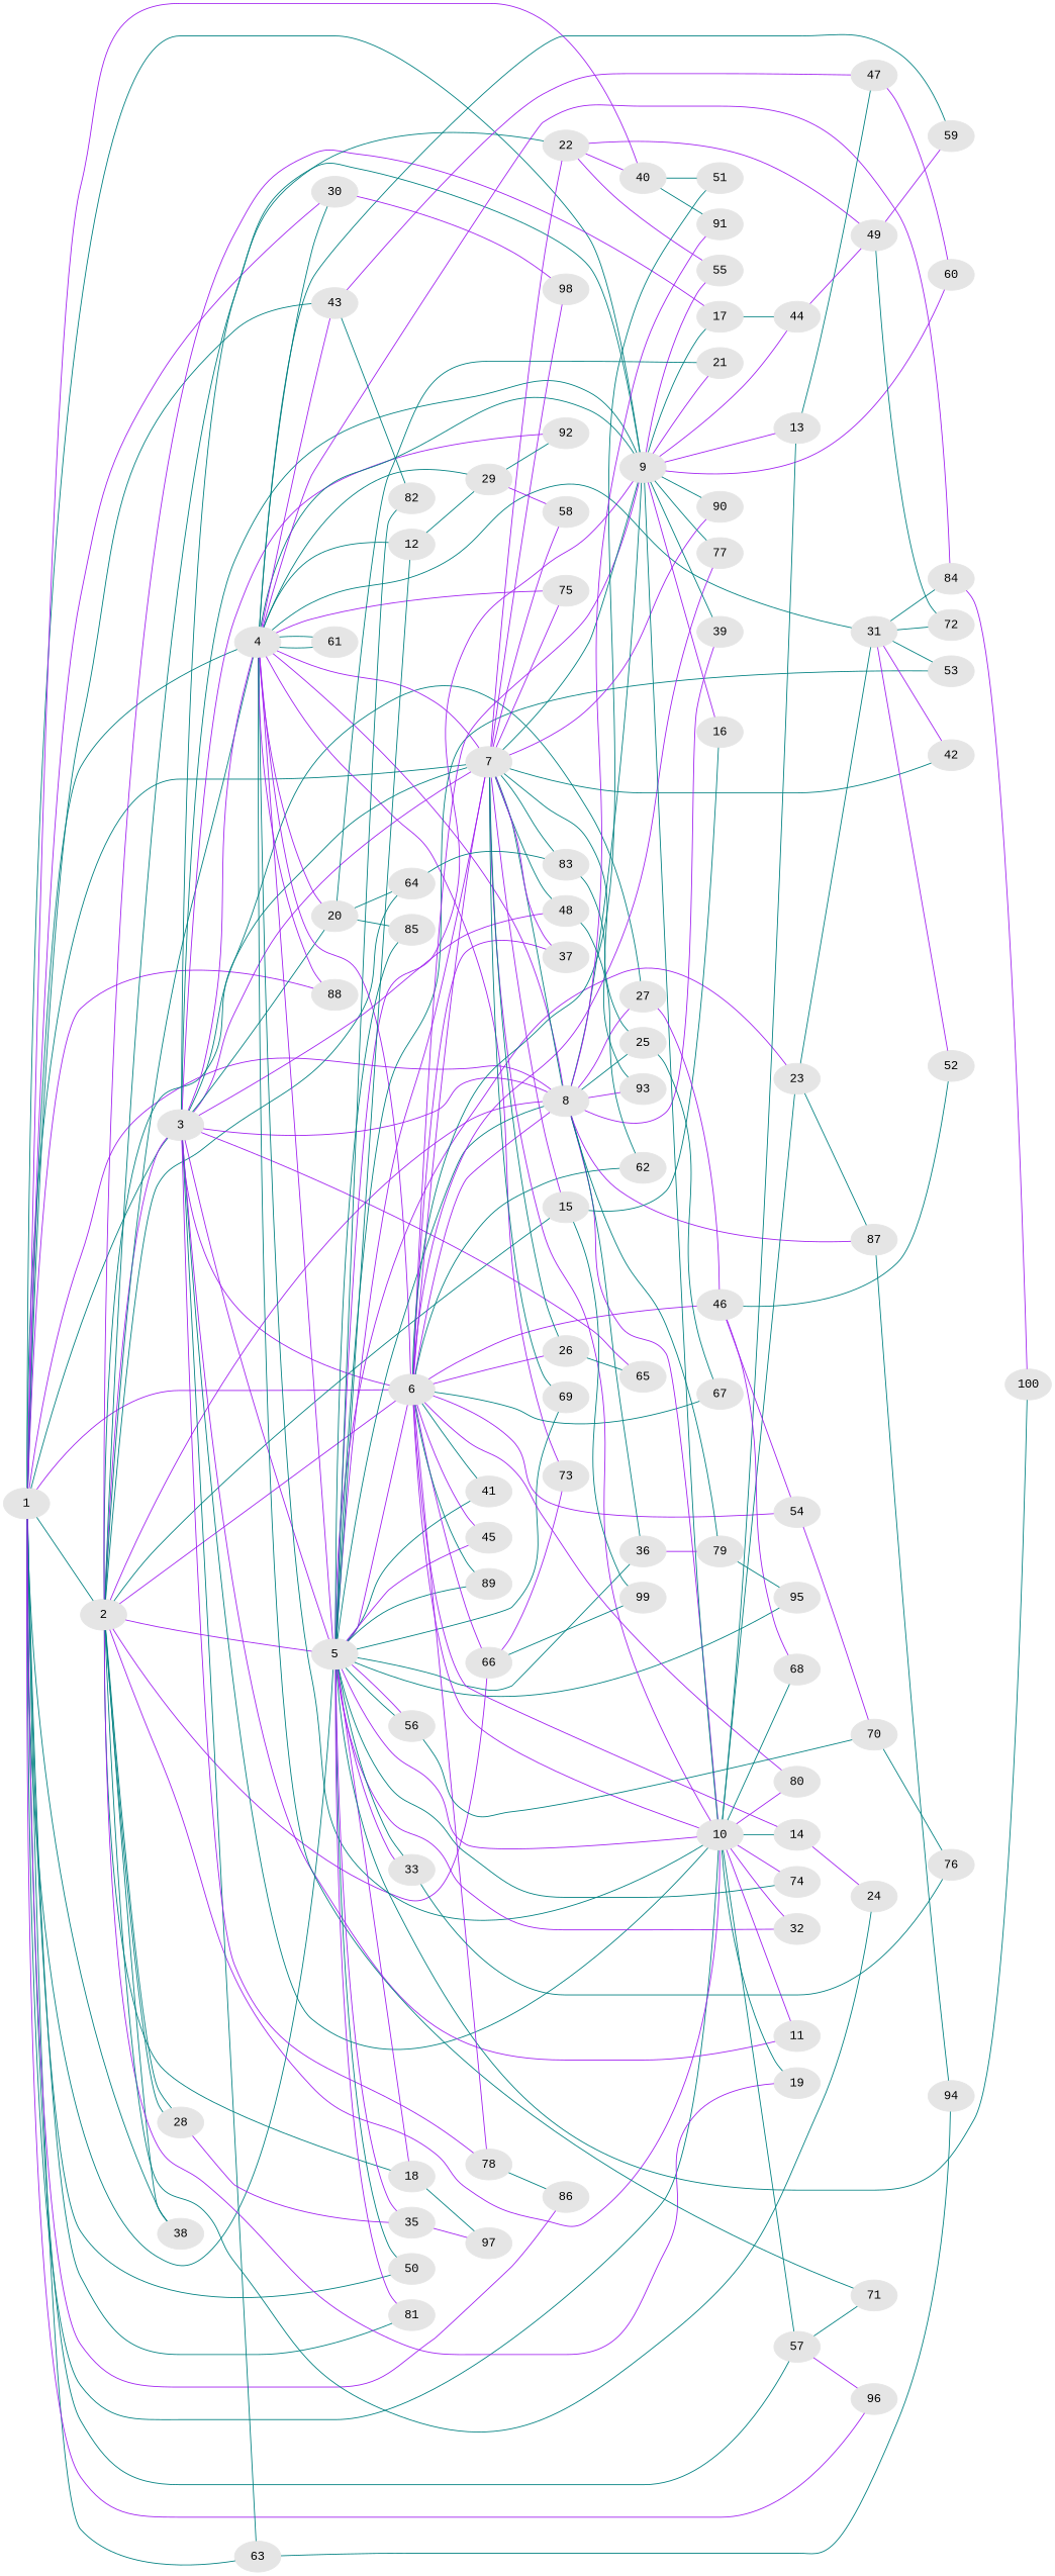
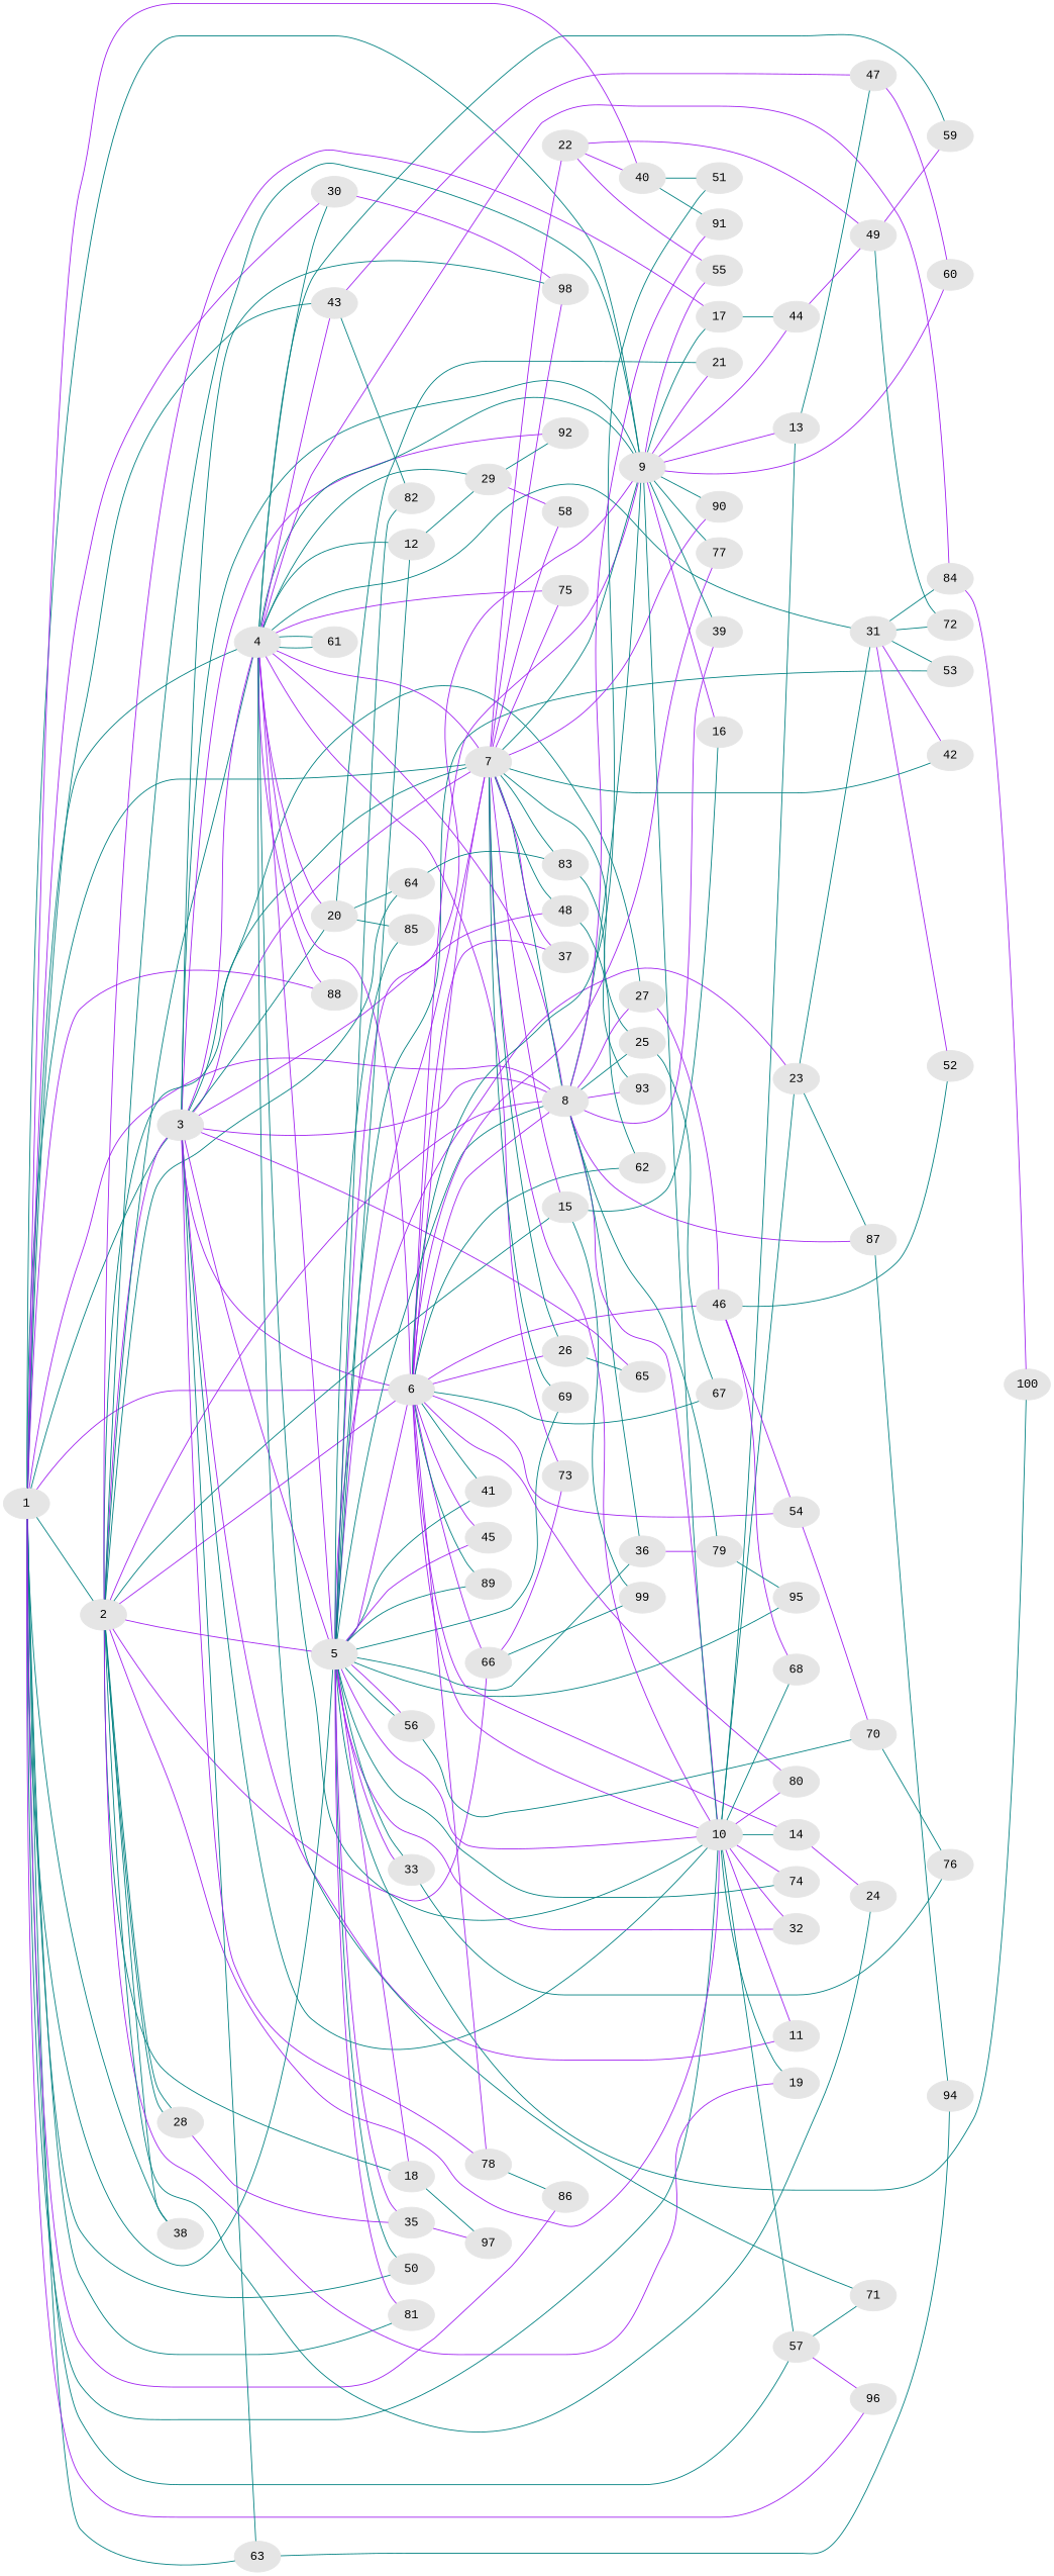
  graph {
    fontname="Liberation Mono"
    rankdir=LR
    node [color=gray90 fontname="Liberation Mono" style=filled]
    edge [color=teal fontname="Liberation Mono"]
    1
    2
    3
    4
    5
    6
    7
    8
    9
    10
    30
    38
    40
    43
    50
    57
    63
    81
    86
    88
    96
    15
    17
    18
    19
    24
    28
    64
    66
    11
    20
    22
    27
    48
    65
    78
    92
    12
    29
    31
    59
    61
    71
    73
    75
    84
    23
    32
    33
    35
    36
    41
    45
    53
    56
    69
    74
    82
    85
    89
    95
    100
    14
    26
    37
    46
    51
    54
    62
    67
    77
    80
    25
    42
    58
    83
    90
    98
    39
    79
    87
    91
    93
    13
    16
    21
    44
    55
    60
    68
    47
    94
    99
    97
    49
    52
    72
    76
    70
    1 -- 2
    1 -- 3
    1 -- 4
    1 -- 5
    1 -- 6 [color=purple]
    1 -- 7
    1 -- 8 [color=purple]
    1 -- 9
    1 -- 10
    1 -- 30 [color=purple]
    1 -- 38
    1 -- 40 [color=purple]
    1 -- 43
    1 -- 50
    1 -- 57
    1 -- 63
    1 -- 81
    1 -- 86 [color=purple]
    1 -- 88 [color=purple]
    1 -- 96 [color=purple]
    2 -- 3 [color=purple]
    2 -- 4
    2 -- 5 [color=purple]
    2 -- 6 [color=purple]
    2 -- 7
    2 -- 8 [color=purple]
    2 -- 9
    2 -- 10 [color=purple]
    2 -- 38
    2 -- 15
    2 -- 17 [color=purple]
    2 -- 18
    2 -- 19 [color=purple]
    2 -- 24
    2 -- 28
    2 -- 28
    2 -- 64
    2 -- 66 [color=purple]
    3 -- 4 [color=purple]
    3 -- 5 [color=purple]
    3 -- 6 [color=purple]
    3 -- 7 [color=purple]
    3 -- 8 [color=purple]
    3 -- 9
    3 -- 10
    3 -- 63
    3 -- 11 [color=purple]
    3 -- 20
-   3 -- 22
+   3 -- 98
    3 -- 27
    3 -- 48 [color=purple]
    3 -- 65 [color=purple]
    3 -- 78 [color=purple]
    3 -- 92 [color=purple]
    4 -- 5 [color=purple]
    4 -- 6 [color=purple]
    4 -- 7 [color=purple]
    4 -- 8 [color=purple]
    4 -- 9
    4 -- 10
    4 -- 30
    4 -- 43 [color=purple]
    4 -- 88 [color=purple]
    4 -- 20 [color=purple]
    4 -- 12
    4 -- 29
    4 -- 31
    4 -- 59
    4 -- 61
    4 -- 61
    4 -- 71
    4 -- 73 [color=purple]
    4 -- 75 [color=purple]
    4 -- 84 [color=purple]
    5 -- 6 [color=purple]
    5 -- 7 [color=purple]
    5 -- 8
    5 -- 9 [color=purple]
    5 -- 10 [color=purple]
    5 -- 50
    5 -- 81 [color=purple]
    5 -- 18 [color=purple]
    5 -- 12
    5 -- 23 [color=purple]
    5 -- 32 [color=purple]
    5 -- 33 [color=purple]
    5 -- 33
    5 -- 35 [color=purple]
    5 -- 36
    5 -- 41
    5 -- 45 [color=purple]
    5 -- 53
    5 -- 56
    5 -- 56 [color=purple]
    5 -- 69
    5 -- 74
    5 -- 82
    5 -- 85
    5 -- 89
    5 -- 95
    5 -- 100
    6 -- 7 [color=purple]
    6 -- 8 [color=purple]
    6 -- 9 [color=purple]
    6 -- 10 [color=purple]
    6 -- 66 [color=purple]
    6 -- 78 [color=purple]
    6 -- 41
    6 -- 45 [color=purple]
    6 -- 89
    6 -- 14 [color=purple]
    6 -- 26 [color=purple]
    6 -- 37 [color=purple]
    6 -- 46 [color=purple]
    6 -- 51
    6 -- 54 [color=purple]
    6 -- 62
    6 -- 67
    6 -- 77 [color=purple]
    6 -- 80 [color=purple]
    7 -- 8
    7 -- 9
    7 -- 10 [color=purple]
    7 -- 15 [color=purple]
    7 -- 22 [color=purple]
    7 -- 48
    7 -- 75 [color=purple]
    7 -- 69
    7 -- 26
    7 -- 37 [color=purple]
    7 -- 25
    7 -- 42
    7 -- 58 [color=purple]
    7 -- 83
    7 -- 90 [color=purple]
    7 -- 98 [color=purple]
    8 -- 9
    8 -- 10 [color=purple]
    8 -- 27 [color=purple]
    8 -- 36
    8 -- 25
    8 -- 39 [color=purple]
    8 -- 79
    8 -- 87 [color=purple]
    8 -- 91 [color=purple]
    8 -- 93 [color=purple]
    9 -- 10
    9 -- 17
    9 -- 77
    9 -- 90
    9 -- 39
    9 -- 13 [color=purple]
    9 -- 16 [color=purple]
    9 -- 21 [color=purple]
    9 -- 44 [color=purple]
    9 -- 55 [color=purple]
    9 -- 60 [color=purple]
    10 -- 57
    10 -- 19
    10 -- 11 [color=purple]
    10 -- 23
    10 -- 32 [color=purple]
    10 -- 74 [color=purple]
    10 -- 14
    10 -- 80 [color=purple]
    10 -- 13
    10 -- 68
    30 -- 98 [color=purple]
    40 -- 51
    40 -- 91
    43 -- 82
    43 -- 47 [color=purple]
    57 -- 96 [color=purple]
    57 -- 71
    63 -- 94
    15 -- 16
    15 -- 99
    17 -- 44
    18 -- 97
    28 -- 35 [color=purple]
    64 -- 83
    66 -- 73 [color=purple]
    66 -- 99
    20 -- 64
    20 -- 85
    20 -- 21
    22 -- 40 [color=purple]
    22 -- 55 [color=purple]
    22 -- 49 [color=purple]
    27 -- 46 [color=purple]
    48 -- 62
    78 -- 86
    12 -- 29
    29 -- 92
    29 -- 58 [color=purple]
    31 -- 84
    31 -- 53
    31 -- 42 [color=purple]
    31 -- 52 [color=purple]
    31 -- 72
    84 -- 100 [color=purple]
    23 -- 31
    23 -- 87
    33 -- 76
    35 -- 97 [color=purple]
    36 -- 79 [color=purple]
    56 -- 70
    14 -- 24 [color=purple]
    26 -- 65
    46 -- 54 [color=purple]
    46 -- 68 [color=purple]
    46 -- 52
    54 -- 70 [color=purple]
    25 -- 67
    83 -- 93
    79 -- 95
    87 -- 94
    13 -- 47
    44 -- 49 [color=purple]
    47 -- 60 [color=purple]
    49 -- 59 [color=purple]
    49 -- 72
    70 -- 76
  }
